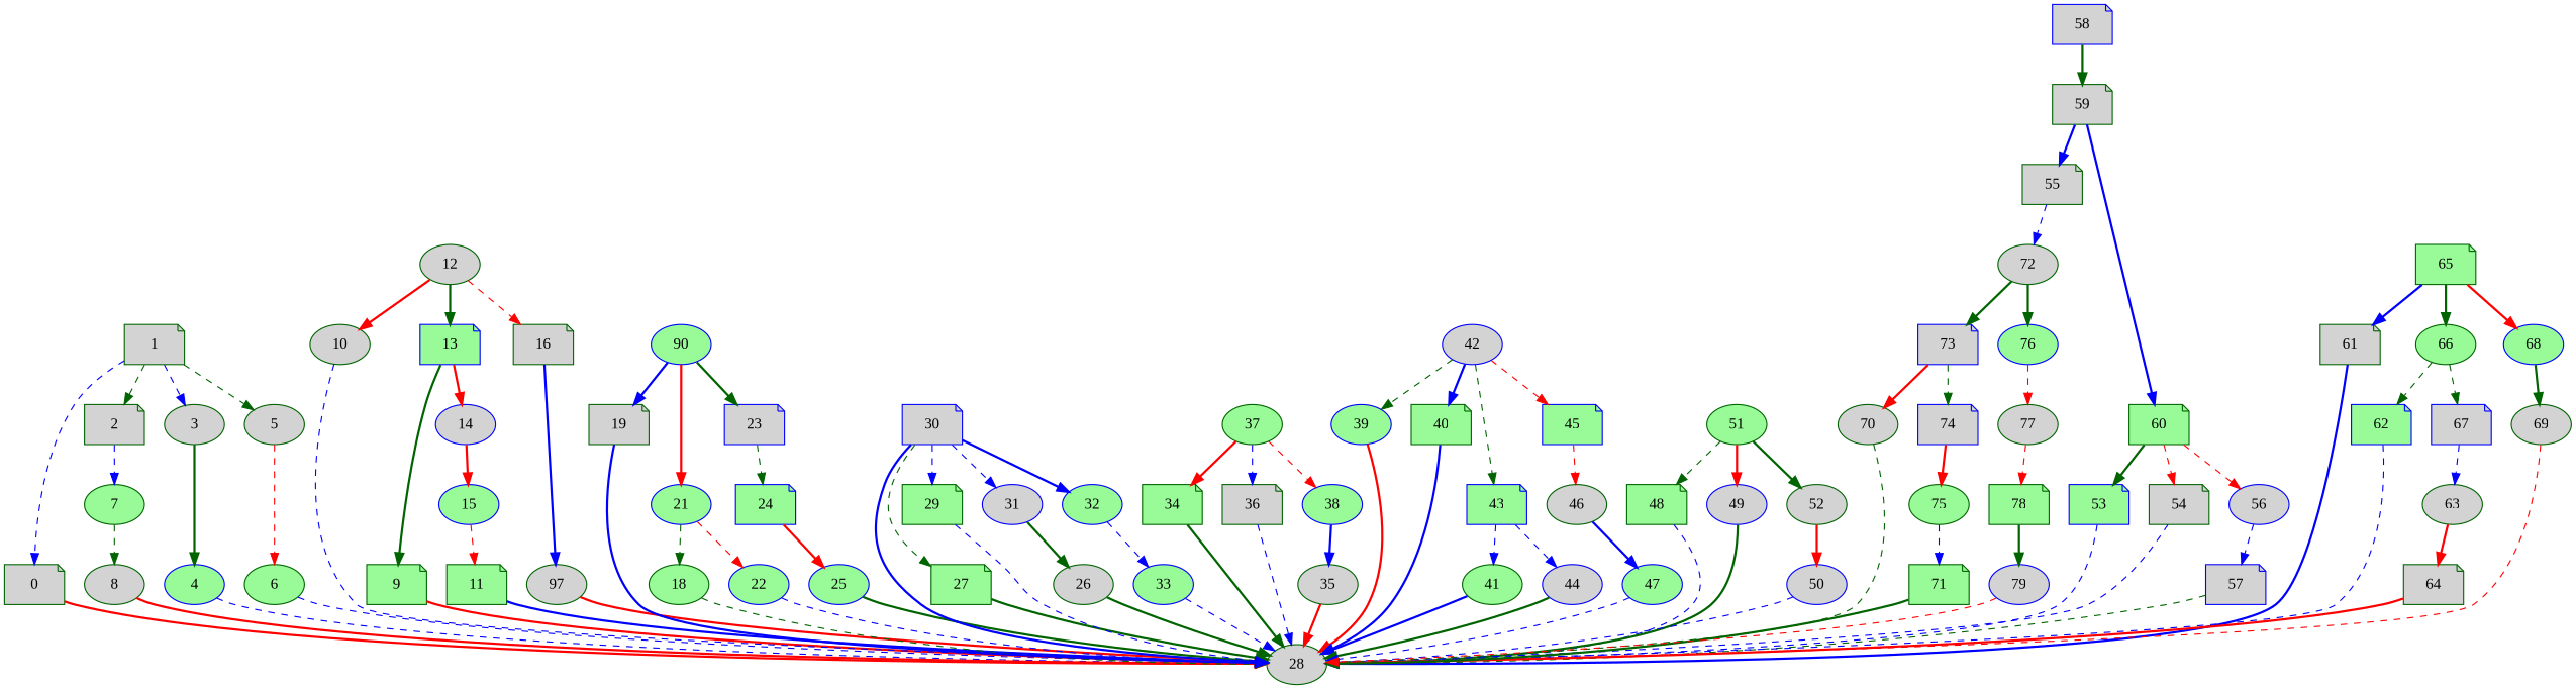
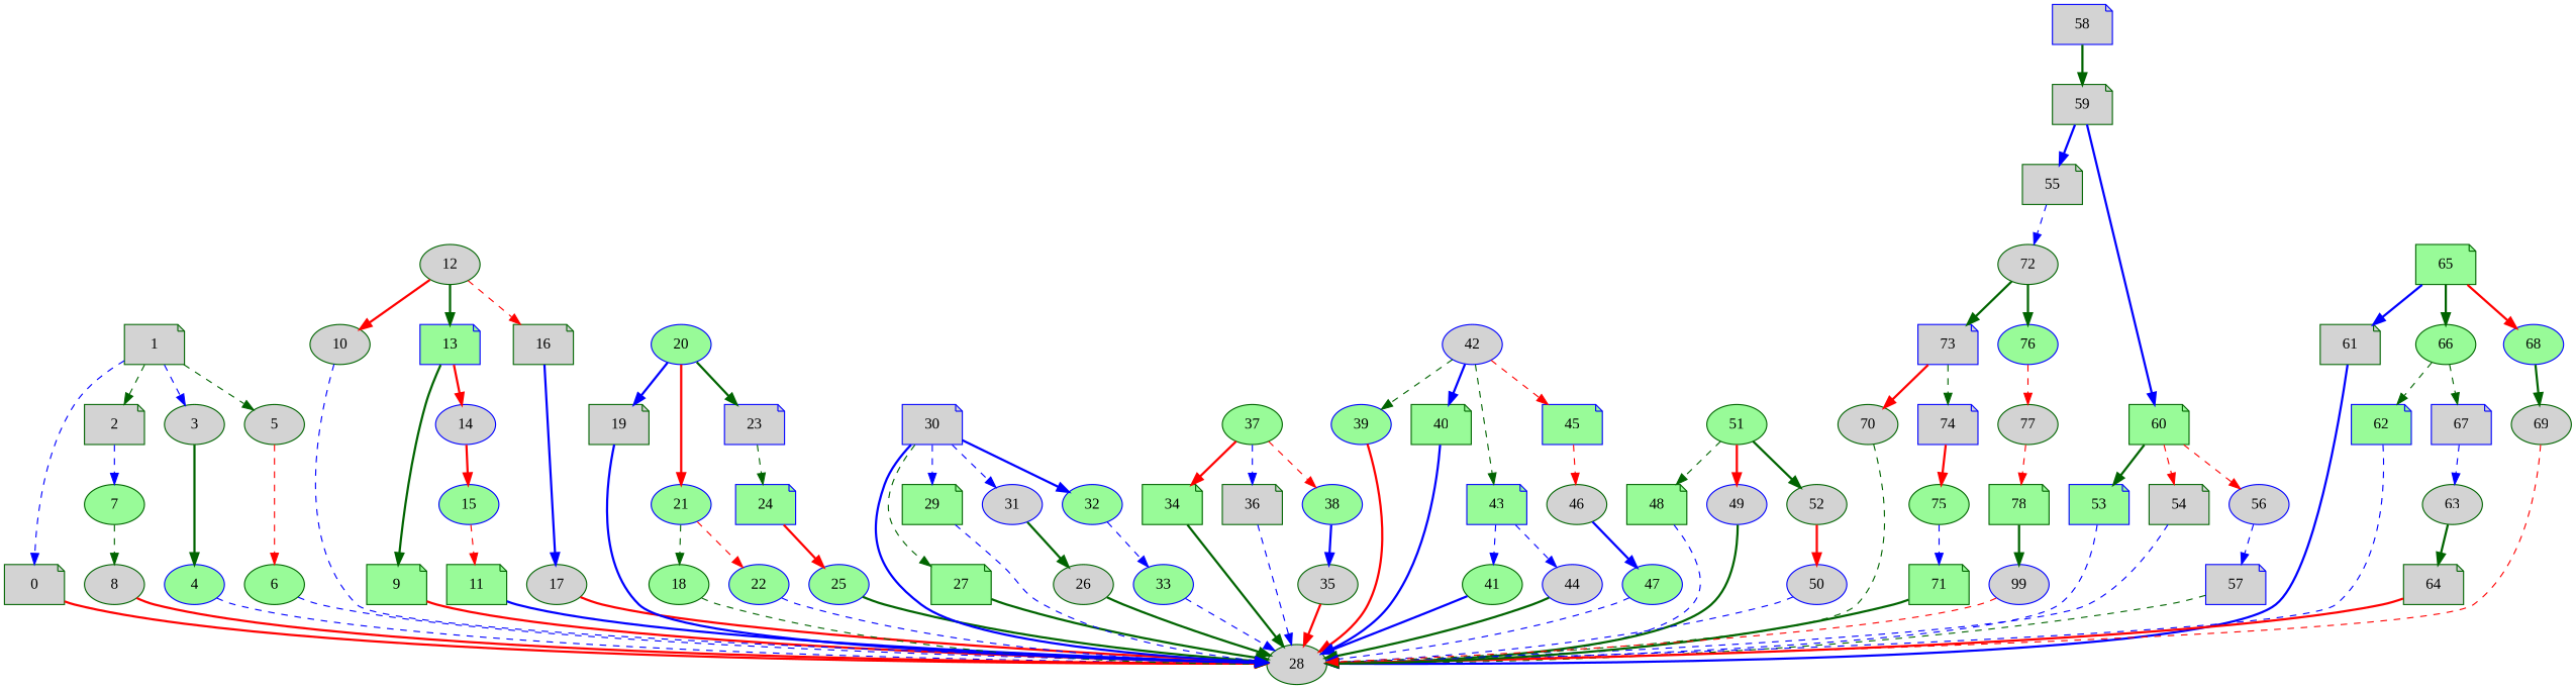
  strict digraph {
    fontname="Liberation Serif"
    node [color=darkgreen exec=93 fillcolor=lightgrey fontname="Liberation Serif" shape=ellipse style=filled]
    edge [color=blue comm=15 fontname="Liberation Serif" style=bold]
    0 [exec=60 shape=note]
    28 [exec=196]
    1 [exec=147 shape=note]
    2 [shape=note]
    3 [exec=165]
    5 [exec=90]
    7 [exec=110 fillcolor=palegreen]
    4 [color=blue exec=158 fillcolor=palegreen]
    6 [fillcolor=palegreen]
    8 [exec=63]
    9 [exec=107 fillcolor=palegreen shape=note]
    10 [exec=157]
    11 [exec=72 fillcolor=palegreen shape=note]
    12 [exec=118]
    13 [color=blue exec=103 fillcolor=palegreen shape=note]
    16 [exec=137 shape=note]
    14 [color=blue exec=151]
-   17 [exec=61 label=97]
+   17 [exec=61]
    15 [color=blue exec=121 fillcolor=palegreen]
    18 [exec=110 fillcolor=palegreen]
    19 [exec=158 shape=note]
-   20 [color=blue exec=78 fillcolor=palegreen label=90]
+   20 [color=blue exec=78 fillcolor=palegreen]
    21 [color=blue exec=50 fillcolor=palegreen]
    23 [color=blue exec=198 shape=note]
    22 [color=blue exec=81 fillcolor=palegreen]
    24 [color=blue exec=100 fillcolor=palegreen shape=note]
    25 [color=blue exec=101 fillcolor=palegreen]
    26 [exec=178]
    27 [exec=71 fillcolor=palegreen shape=note]
    29 [exec=177 fillcolor=palegreen shape=note]
    30 [color=blue exec=187 shape=note]
    31 [color=blue exec=100]
    32 [color=blue exec=157 fillcolor=palegreen]
    33 [color=blue exec=67 fillcolor=palegreen]
    34 [exec=110 fillcolor=palegreen shape=note]
    35 [exec=91]
    36 [exec=179 shape=note]
    37 [exec=61 fillcolor=palegreen]
    38 [color=blue exec=143 fillcolor=palegreen]
    39 [color=blue exec=152 fillcolor=palegreen]
    40 [exec=100 fillcolor=palegreen shape=note]
    41 [exec=197 fillcolor=palegreen]
    42 [color=blue exec=54]
    43 [color=blue exec=147 fillcolor=palegreen shape=note]
    45 [color=blue exec=50 fillcolor=palegreen shape=note]
    44 [color=blue exec=134]
    46 [exec=160]
    47 [color=blue exec=78 fillcolor=palegreen]
    48 [exec=117 fillcolor=palegreen shape=note]
    49 [color=blue exec=92]
    50 [color=blue exec=80]
    51 [exec=87 fillcolor=palegreen]
    52 [exec=53]
    53 [color=blue exec=140 fillcolor=palegreen shape=note]
    54 [exec=122 shape=note]
    55 [exec=86 shape=note]
    72 [exec=101]
    73 [color=blue exec=95 shape=note]
    76 [color=blue exec=193 fillcolor=palegreen]
    56 [color=blue exec=173]
    57 [color=blue exec=193 shape=note]
    58 [color=blue exec=121 shape=note]
    59 [exec=85 shape=note]
    60 [exec=72 fillcolor=palegreen shape=note]
    61 [exec=86 shape=note]
    62 [color=blue exec=193 fillcolor=palegreen shape=note]
    63 [exec=148]
    64 [exec=200 shape=note]
    65 [fillcolor=palegreen shape=note]
    66 [exec=120 fillcolor=palegreen]
    68 [color=blue exec=139 fillcolor=palegreen]
    67 [color=blue exec=176 shape=note]
    69 [exec=75]
    70 [exec=106]
    71 [exec=53 fillcolor=palegreen shape=note]
    74 [color=blue exec=171 shape=note]
    77 [exec=189]
    75 [exec=166 fillcolor=palegreen]
    78 [exec=149 fillcolor=palegreen shape=note]
-   79 [color=blue exec=71]
+   79 [color=blue exec=71 label=99]
    0 -> 28 [color=red comm=13]
    1 -> 0 [comm=5 style=dashed]
    1 -> 2 [color=darkgreen comm=11 style=dashed]
    1 -> 3 [comm=19 style=dashed]
    1 -> 5 [color=darkgreen comm=13 style=dashed]
    2 -> 7 [comm=5 style=dashed]
    3 -> 4 [color=darkgreen comm=8]
    5 -> 6 [color=red comm=6 style=dashed]
    7 -> 8 [color=darkgreen comm=20 style=dashed]
    4 -> 28 [comm=18 style=dashed]
    6 -> 28 [comm=13 style=dashed]
    8 -> 28 [color=red]
    9 -> 28 [color=red comm=12]
    10 -> 28 [comm=6 style=dashed]
    11 -> 28 [comm=13]
    12 -> 10 [color=red comm=14]
    12 -> 13 [color=darkgreen comm=9]
    12 -> 16 [color=red comm=6 style=dashed]
    13 -> 9 [color=darkgreen comm=16]
    13 -> 14 [color=red comm=10]
    16 -> 17 [comm=14]
    14 -> 15 [color=red comm=17]
    17 -> 28 [color=red comm=8]
    15 -> 11 [color=red comm=5 style=dashed]
    18 -> 28 [color=darkgreen comm=5 style=dashed]
    19 -> 28
    20 -> 19 [comm=12]
    20 -> 21 [color=red comm=19]
    20 -> 23 [color=darkgreen comm=18]
    21 -> 18 [color=darkgreen comm=20 style=dashed]
    21 -> 22 [color=red style=dashed]
    23 -> 24 [color=darkgreen comm=17 style=dashed]
    22 -> 28 [comm=16 style=dashed]
    24 -> 25 [color=red comm=18]
    25 -> 28 [color=darkgreen comm=11]
    26 -> 28 [color=darkgreen comm=7]
    27 -> 28 [color=darkgreen comm=13]
    29 -> 28 [comm=14 style=dashed]
    30 -> 28 [comm=19]
    30 -> 27 [color=darkgreen comm=19 style=dashed]
    30 -> 29 [comm=19 style=dashed]
    30 -> 31 [comm=19 style=dashed]
    30 -> 32 [comm=17]
    31 -> 26 [color=darkgreen comm=10]
    32 -> 33 [style=dashed]
    33 -> 28 [comm=17 style=dashed]
    34 -> 28 [color=darkgreen comm=6]
    35 -> 28 [color=red]
    36 -> 28 [comm=7 style=dashed]
    37 -> 34 [color=red]
    37 -> 36 [comm=5 style=dashed]
    37 -> 38 [color=red comm=10 style=dashed]
    38 -> 35 [comm=11]
    39 -> 28 [color=red comm=11]
    40 -> 28 [comm=16]
    41 -> 28 [comm=9]
    42 -> 39 [color=darkgreen style=dashed]
    42 -> 40 [comm=19]
    42 -> 43 [color=darkgreen comm=7 style=dashed]
    42 -> 45 [color=red comm=17 style=dashed]
    43 -> 41 [style=dashed]
    43 -> 44 [comm=11 style=dashed]
    45 -> 46 [color=red comm=5 style=dashed]
    44 -> 28 [color=darkgreen comm=7]
    46 -> 47 [comm=18]
    47 -> 28 [comm=20 style=dashed]
    48 -> 28 [comm=12 style=dashed]
    49 -> 28 [color=darkgreen]
    50 -> 28 [comm=8 style=dashed]
    51 -> 48 [color=darkgreen comm=5 style=dashed]
    51 -> 49 [color=red comm=14]
    51 -> 52 [color=darkgreen comm=19]
    52 -> 50 [color=red comm=11]
    53 -> 28 [comm=7 style=dashed]
    54 -> 28 [comm=12 style=dashed]
    55 -> 72 [comm=5 style=dashed]
    72 -> 73 [color=darkgreen comm=5]
    72 -> 76 [color=darkgreen comm=13]
    73 -> 70 [color=red comm=18]
    73 -> 74 [color=darkgreen comm=20 style=dashed]
    76 -> 77 [color=red comm=14 style=dashed]
    56 -> 57 [style=dashed]
    57 -> 28 [color=darkgreen comm=6 style=dashed]
    58 -> 59 [color=darkgreen comm=7]
    59 -> 55
    59 -> 60 [comm=9]
    60 -> 53 [color=darkgreen comm=10]
    60 -> 54 [color=red comm=8 style=dashed]
    60 -> 56 [color=red comm=17 style=dashed]
    61 -> 28 [comm=17]
    62 -> 28 [comm=17 style=dashed]
-   63 -> 64 [color=red comm=9]
+   63 -> 64 [color=darkgreen comm=9]
    64 -> 28 [color=red comm=16]
    65 -> 61 [comm=13]
    65 -> 66 [color=darkgreen comm=16]
    65 -> 68 [color=red comm=11]
    66 -> 62 [color=darkgreen comm=17 style=dashed]
    66 -> 67 [color=darkgreen style=dashed]
    68 -> 69 [color=darkgreen comm=10]
    67 -> 63 [comm=10 style=dashed]
    69 -> 28 [color=red comm=10 style=dashed]
    70 -> 28 [color=darkgreen comm=5 style=dashed]
    71 -> 28 [color=darkgreen comm=14]
    74 -> 75 [color=red comm=7]
    77 -> 78 [color=red comm=9 style=dashed]
    75 -> 71 [comm=13 style=dashed]
    78 -> 79 [color=darkgreen comm=19]
    79 -> 28 [color=red comm=20 style=dashed]
  }
